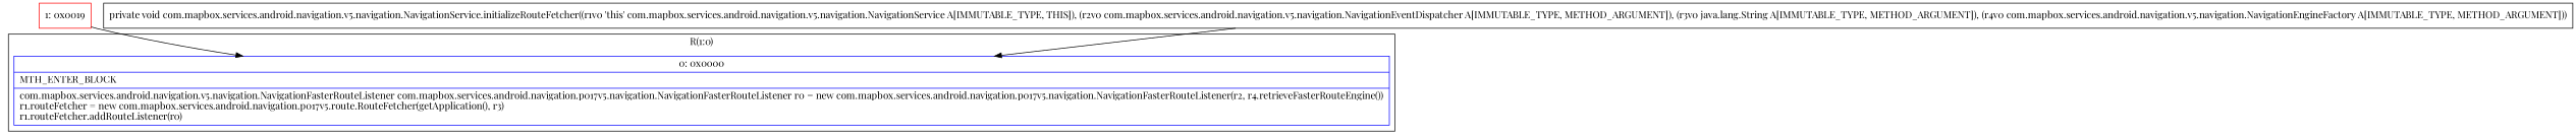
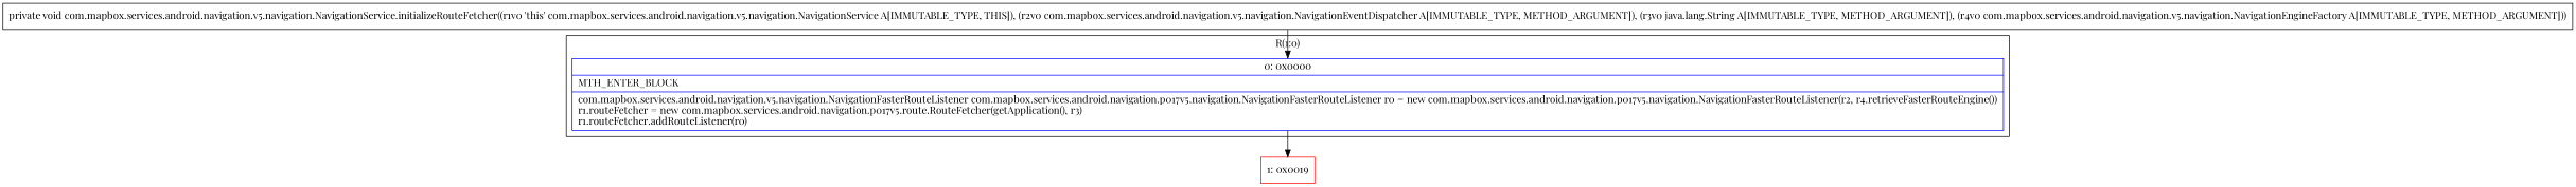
  digraph {
    fontname="Playfair Display"
    node [shape=record fontname="Playfair Display"]
    edge [fontname="Playfair Display"]
    n1 [color=blue label="{0\:\ 0x0000|MTH_ENTER_BLOCK\l|com.mapbox.services.android.navigation.v5.navigation.NavigationFasterRouteListener com.mapbox.services.android.navigation.p017v5.navigation.NavigationFasterRouteListener r0 = new com.mapbox.services.android.navigation.p017v5.navigation.NavigationFasterRouteListener(r2, r4.retrieveFasterRouteEngine())\lr1.routeFetcher = new com.mapbox.services.android.navigation.p017v5.route.RouteFetcher(getApplication(), r3)\lr1.routeFetcher.addRouteListener(r0)\l}"]
    n2 [color=red label="{1\:\ 0x0019}"]
    n3 [label="{private void com.mapbox.services.android.navigation.v5.navigation.NavigationService.initializeRouteFetcher((r1v0 'this' com.mapbox.services.android.navigation.v5.navigation.NavigationService A[IMMUTABLE_TYPE, THIS]), (r2v0 com.mapbox.services.android.navigation.v5.navigation.NavigationEventDispatcher A[IMMUTABLE_TYPE, METHOD_ARGUMENT]), (r3v0 java.lang.String A[IMMUTABLE_TYPE, METHOD_ARGUMENT]), (r4v0 com.mapbox.services.android.navigation.v5.navigation.NavigationEngineFactory A[IMMUTABLE_TYPE, METHOD_ARGUMENT])) }"]
    subgraph cluster_1 {
      label="R(1:0)"
      n1
    }
-   n2 -> n1
+   n1 -> n2
    n3 -> n1
  }
